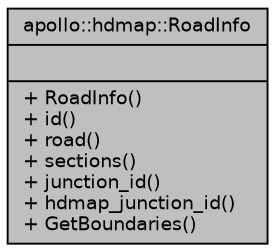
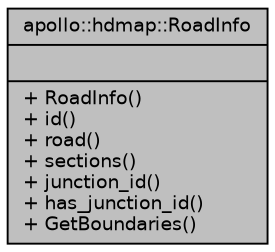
  digraph {
-   n1 [color=black fillcolor=grey75 fontcolor=black fontname=Helvetica fontsize=10 height=0.2 label="{apollo::hdmap::RoadInfo\n||+ RoadInfo()\l+ id()\l+ road()\l+ sections()\l+ junction_id()\l+ hdmap_junction_id()\l+ GetBoundaries()\l}" shape=record style=filled width=0.4]
+   n1 [color=black fillcolor=grey75 fontcolor=black fontname=Helvetica fontsize=10 height=0.2 label="{apollo::hdmap::RoadInfo\n||+ RoadInfo()\l+ id()\l+ road()\l+ sections()\l+ junction_id()\l+ has_junction_id()\l+ GetBoundaries()\l}" shape=record style=filled width=0.4]
  }
